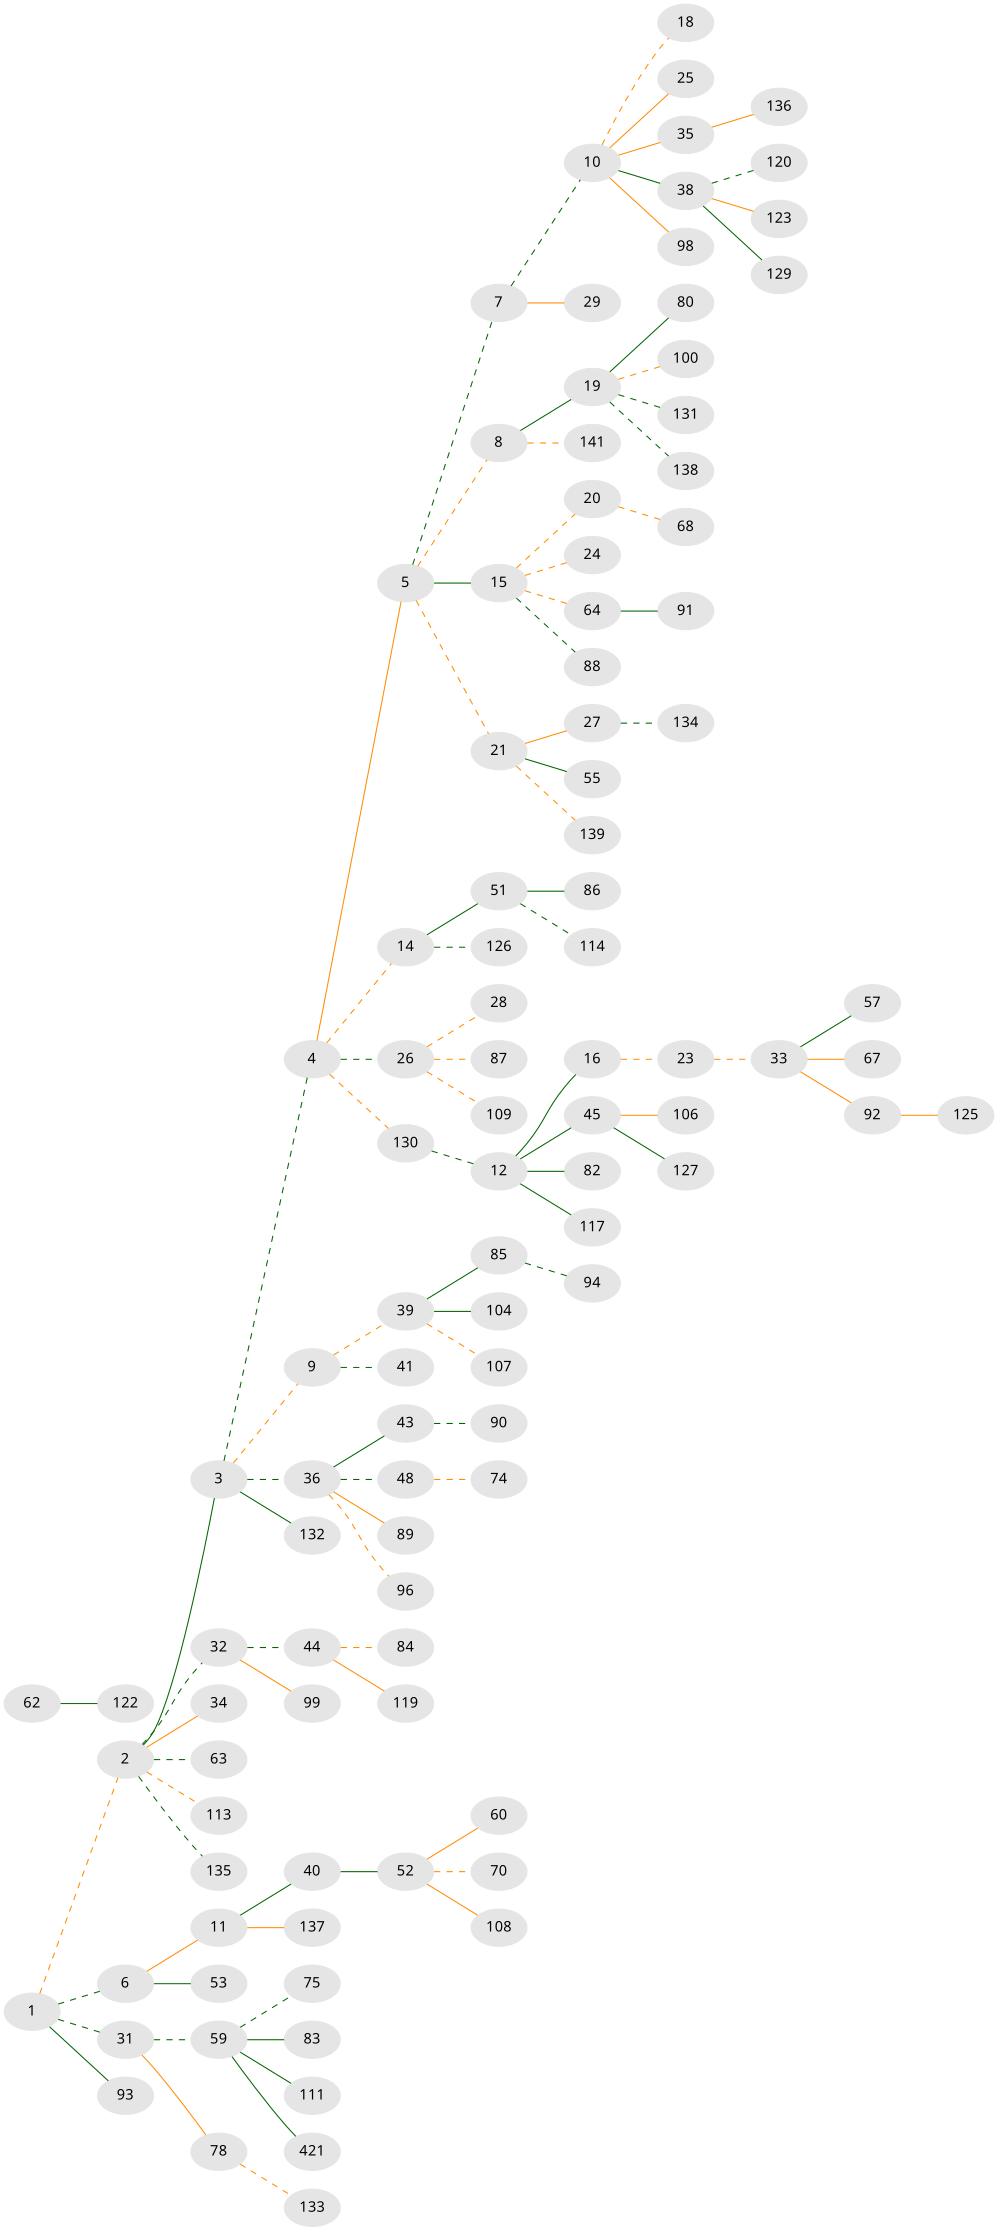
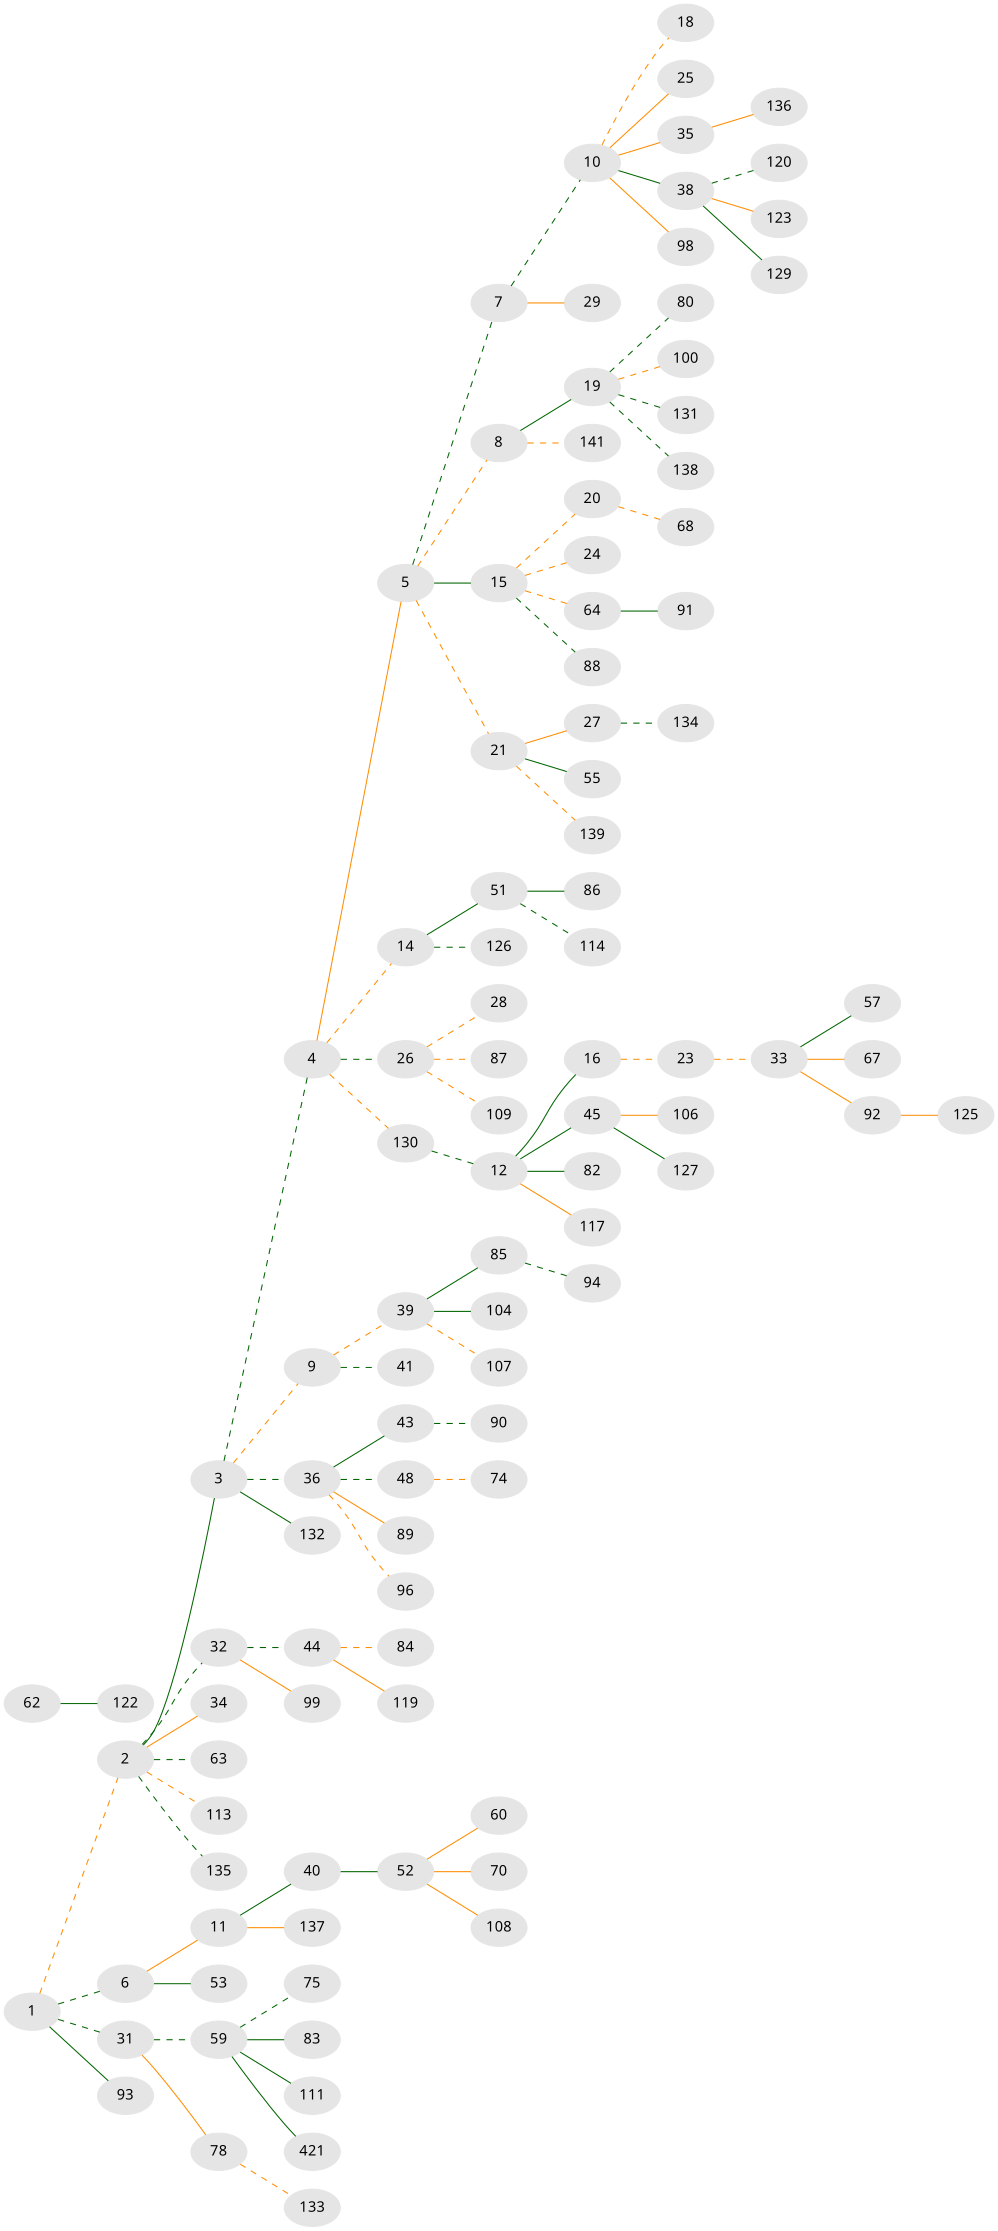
  graph {
    fontname="Noto Sans"
    rankdir=LR
    node [color=gray90 fontname="Noto Sans" style=filled]
    edge [color=darkgreen fontname="Noto Sans" style=dashed]
    1 [super="+17"]
    2 [super="+50"]
    6 [super="+71"]
    31 [super="+61"]
    93
    3 [super="+112"]
    32 [super="+77"]
    34
    63 [super="+103"]
    113
    135
    11 [super="+30"]
    53
    59 [super="+102"]
    78 [super="+140"]
    4 [super="+22"]
    9 [super="+101"]
    36 [super="+81"]
    132
    44 [super="+46"]
    99
    5 [super="+49"]
    14 [super="+42"]
    26
    130
    39 [super="+47"]
    41
    43 [super="+76"]
    48
    89
    96
    7
    8
    15 [super="+58"]
    21 [super="+37"]
    12 [super="+13"]
    16
    45 [super="+97"]
    82 [super="+105"]
    117 [super="+128"]
    51 [super="+110"]
    126
    28
    87 [super="+115"]
    109
    10 [super="+79"]
    29 [super="+69"]
    19 [super="+56"]
    141
    20
    24
    64 [super="+72"]
    88
    27 [super="+65"]
    55 [super="+143"]
    139
    40
    137
    18
    25
    35
    38 [super="+73"]
    98
    80 [super="+118"]
    100
    131
    138
    85
    104
    107 [super="+124"]
    136
    120
    123
    129
    52
    23 [super="+66"]
    106
    127 [super="+144"]
    86 [super="+95"]
    114
    68
    91
    33 [super="+54"]
    134
    57
    67
    92
    62 [super="+145"]
    122
    75
    83
    111
    n93 [label=421]
    133
    84 [super="+142"]
    119
    125
    90
    74
    94
    60
    70
    108 [super="+116"]
    1 -- 2 [color=darkorange]
    1 -- 6
    1 -- 31
    1 -- 93 [style=solid]
    2 -- 3 [style=solid]
    2 -- 32
    2 -- 34 [color=darkorange style=solid]
    2 -- 63
    2 -- 113 [color=darkorange]
    2 -- 135
    6 -- 11 [color=darkorange style=solid]
    6 -- 53 [style=solid]
    31 -- 59
    31 -- 78 [color=darkorange style=solid]
    3 -- 4
    3 -- 9 [color=darkorange]
    3 -- 36
    3 -- 132 [style=solid]
    32 -- 44
    32 -- 99 [color=darkorange style=solid]
    11 -- 40 [style=solid]
    11 -- 137 [color=darkorange style=solid]
    59 -- 75
    59 -- 83 [style=solid]
    59 -- 111 [style=solid]
    59 -- n93 [style=solid]
    78 -- 133 [color=darkorange]
    4 -- 5 [color=darkorange style=solid]
    4 -- 14 [color=darkorange]
    4 -- 26
    4 -- 130 [color=darkorange]
    9 -- 39 [color=darkorange]
    9 -- 41
    36 -- 43 [style=solid]
    36 -- 48
    36 -- 89 [color=darkorange style=solid]
    36 -- 96 [color=darkorange]
    44 -- 84 [color=darkorange]
    44 -- 119 [color=darkorange style=solid]
    5 -- 7
    5 -- 8 [color=darkorange]
    5 -- 15 [style=solid]
    5 -- 21 [color=darkorange]
    14 -- 51 [style=solid]
    14 -- 126
    26 -- 28 [color=darkorange]
    26 -- 87 [color=darkorange]
    26 -- 109 [color=darkorange]
    130 -- 12
    39 -- 85 [style=solid]
    39 -- 104 [style=solid]
    39 -- 107 [color=darkorange]
    43 -- 90
    48 -- 74 [color=darkorange]
    7 -- 10
    7 -- 29 [color=darkorange style=solid]
    8 -- 19 [style=solid]
    8 -- 141 [color=darkorange]
    15 -- 20 [color=darkorange]
    15 -- 24 [color=darkorange]
    15 -- 64 [color=darkorange]
    15 -- 88
    21 -- 27 [color=darkorange style=solid]
    21 -- 55 [style=solid]
    21 -- 139 [color=darkorange]
    12 -- 16 [style=solid]
    12 -- 45 [style=solid]
    12 -- 82 [style=solid]
-   12 -- 117 [style=solid]
+   12 -- 117 [color=darkorange style=solid]
    16 -- 23 [color=darkorange]
    45 -- 106 [color=darkorange style=solid]
    45 -- 127 [style=solid]
    51 -- 86 [style=solid]
    51 -- 114
    10 -- 18 [color=darkorange]
    10 -- 25 [color=darkorange style=solid]
    10 -- 35 [color=darkorange style=solid]
    10 -- 38 [style=solid]
    10 -- 98 [color=darkorange style=solid]
-   19 -- 80 [style=solid]
+   19 -- 80
    19 -- 100 [color=darkorange]
    19 -- 131
    19 -- 138
    20 -- 68 [color=darkorange]
    64 -- 91 [style=solid]
    27 -- 134
    40 -- 52 [style=solid]
    35 -- 136 [color=darkorange style=solid]
    38 -- 120
    38 -- 123 [color=darkorange style=solid]
    38 -- 129 [style=solid]
    85 -- 94
    52 -- 60 [color=darkorange style=solid]
-   52 -- 70 [color=darkorange]
+   52 -- 70 [color=darkorange style=solid]
    52 -- 108 [color=darkorange style=solid]
    23 -- 33 [color=darkorange]
    33 -- 57 [style=solid]
    33 -- 67 [color=darkorange style=solid]
    33 -- 92 [color=darkorange style=solid]
    92 -- 125 [color=darkorange style=solid]
    62 -- 122 [style=solid]
  }
